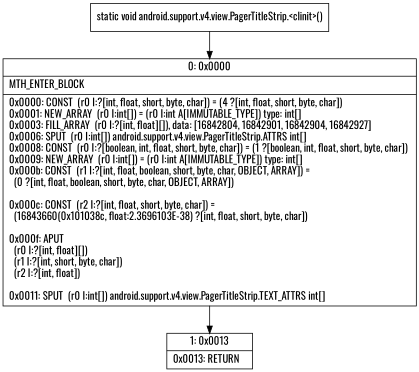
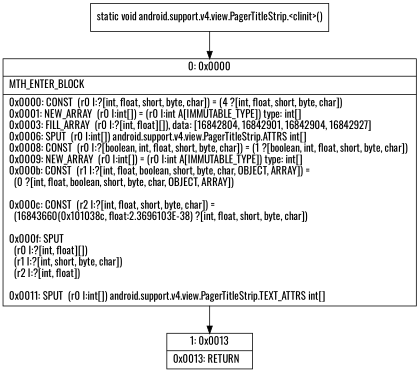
  digraph {
    fontname=Oswald
    node [shape=record fontname=Oswald]
    edge [fontname=Oswald]
-   n1 [label="{0\:\ 0x0000|MTH_ENTER_BLOCK\l|0x0000: CONST  (r0 I:?[int, float, short, byte, char]) = (4 ?[int, float, short, byte, char]) \l0x0001: NEW_ARRAY  (r0 I:int[]) = (r0 I:int A[IMMUTABLE_TYPE]) type: int[] \l0x0003: FILL_ARRAY  (r0 I:?[int, float][]), data: [16842804, 16842901, 16842904, 16842927] \l0x0006: SPUT  (r0 I:int[]) android.support.v4.view.PagerTitleStrip.ATTRS int[] \l0x0008: CONST  (r0 I:?[boolean, int, float, short, byte, char]) = (1 ?[boolean, int, float, short, byte, char]) \l0x0009: NEW_ARRAY  (r0 I:int[]) = (r0 I:int A[IMMUTABLE_TYPE]) type: int[] \l0x000b: CONST  (r1 I:?[int, float, boolean, short, byte, char, OBJECT, ARRAY]) = \l  (0 ?[int, float, boolean, short, byte, char, OBJECT, ARRAY])\l \l0x000c: CONST  (r2 I:?[int, float, short, byte, char]) = \l  (16843660(0x101038c, float:2.3696103E\-38) ?[int, float, short, byte, char])\l \l0x000f: APUT  \l  (r0 I:?[int, float][])\l  (r1 I:?[int, short, byte, char])\l  (r2 I:?[int, float])\l \l0x0011: SPUT  (r0 I:int[]) android.support.v4.view.PagerTitleStrip.TEXT_ATTRS int[] \l}"]
+   n1 [label="{0\:\ 0x0000|MTH_ENTER_BLOCK\l|0x0000: CONST  (r0 I:?[int, float, short, byte, char]) = (4 ?[int, float, short, byte, char]) \l0x0001: NEW_ARRAY  (r0 I:int[]) = (r0 I:int A[IMMUTABLE_TYPE]) type: int[] \l0x0003: FILL_ARRAY  (r0 I:?[int, float][]), data: [16842804, 16842901, 16842904, 16842927] \l0x0006: SPUT  (r0 I:int[]) android.support.v4.view.PagerTitleStrip.ATTRS int[] \l0x0008: CONST  (r0 I:?[boolean, int, float, short, byte, char]) = (1 ?[boolean, int, float, short, byte, char]) \l0x0009: NEW_ARRAY  (r0 I:int[]) = (r0 I:int A[IMMUTABLE_TYPE]) type: int[] \l0x000b: CONST  (r1 I:?[int, float, boolean, short, byte, char, OBJECT, ARRAY]) = \l  (0 ?[int, float, boolean, short, byte, char, OBJECT, ARRAY])\l \l0x000c: CONST  (r2 I:?[int, float, short, byte, char]) = \l  (16843660(0x101038c, float:2.3696103E\-38) ?[int, float, short, byte, char])\l \l0x000f: SPUT  \l  (r0 I:?[int, float][])\l  (r1 I:?[int, short, byte, char])\l  (r2 I:?[int, float])\l \l0x0011: SPUT  (r0 I:int[]) android.support.v4.view.PagerTitleStrip.TEXT_ATTRS int[] \l}"]
    n2 [label="{1\:\ 0x0013|0x0013: RETURN   \l}"]
    n3 [label="{static void android.support.v4.view.PagerTitleStrip.\<clinit\>() }"]
    n1 -> n2
    n3 -> n1
  }
